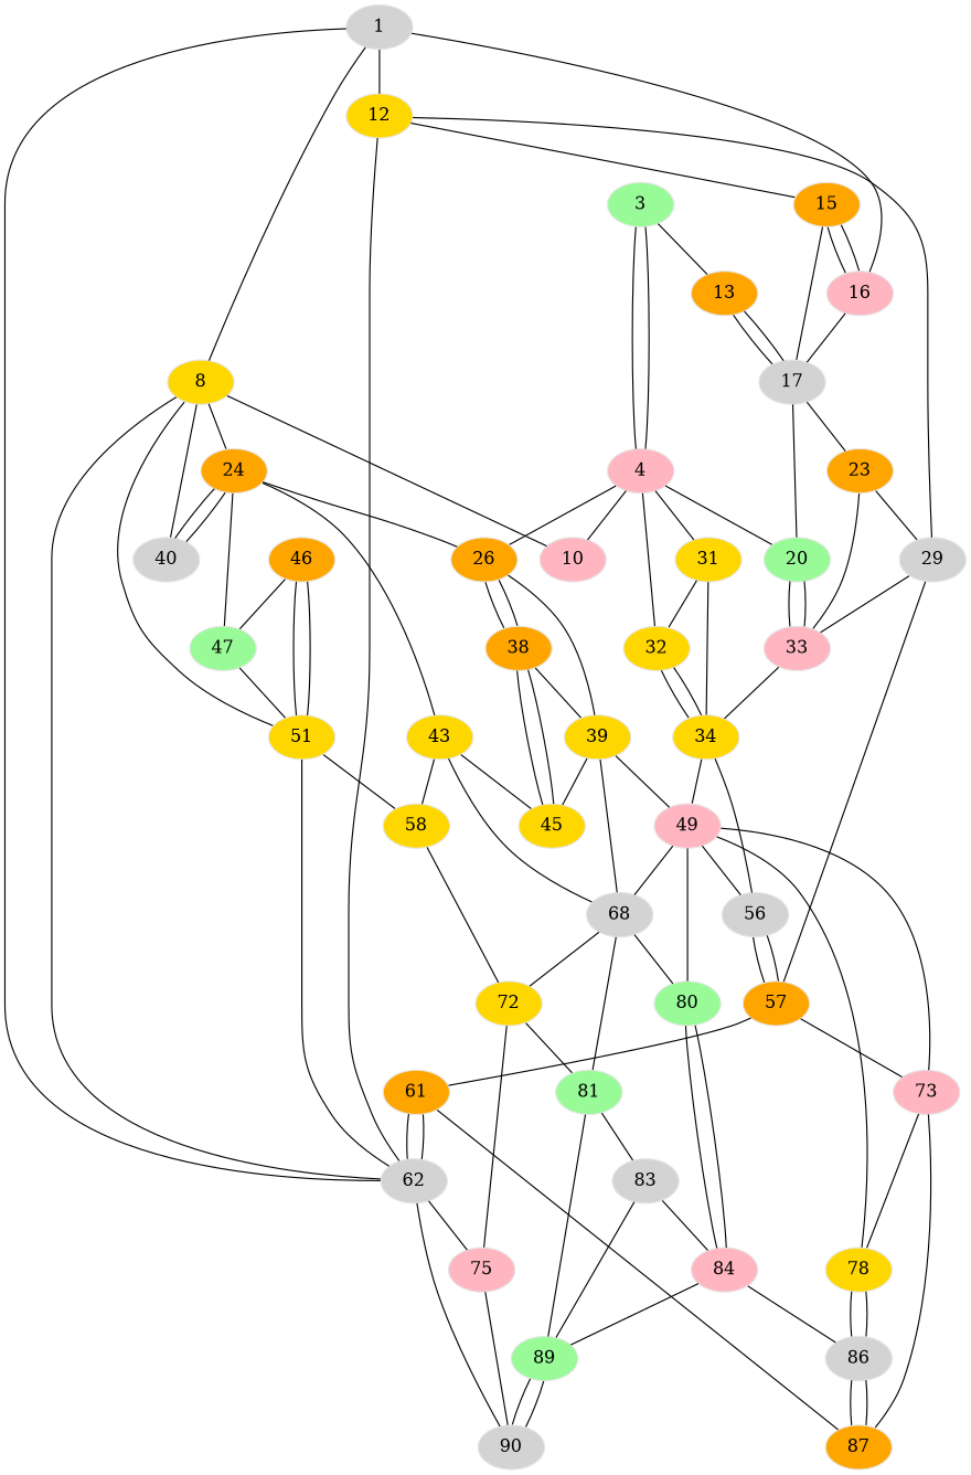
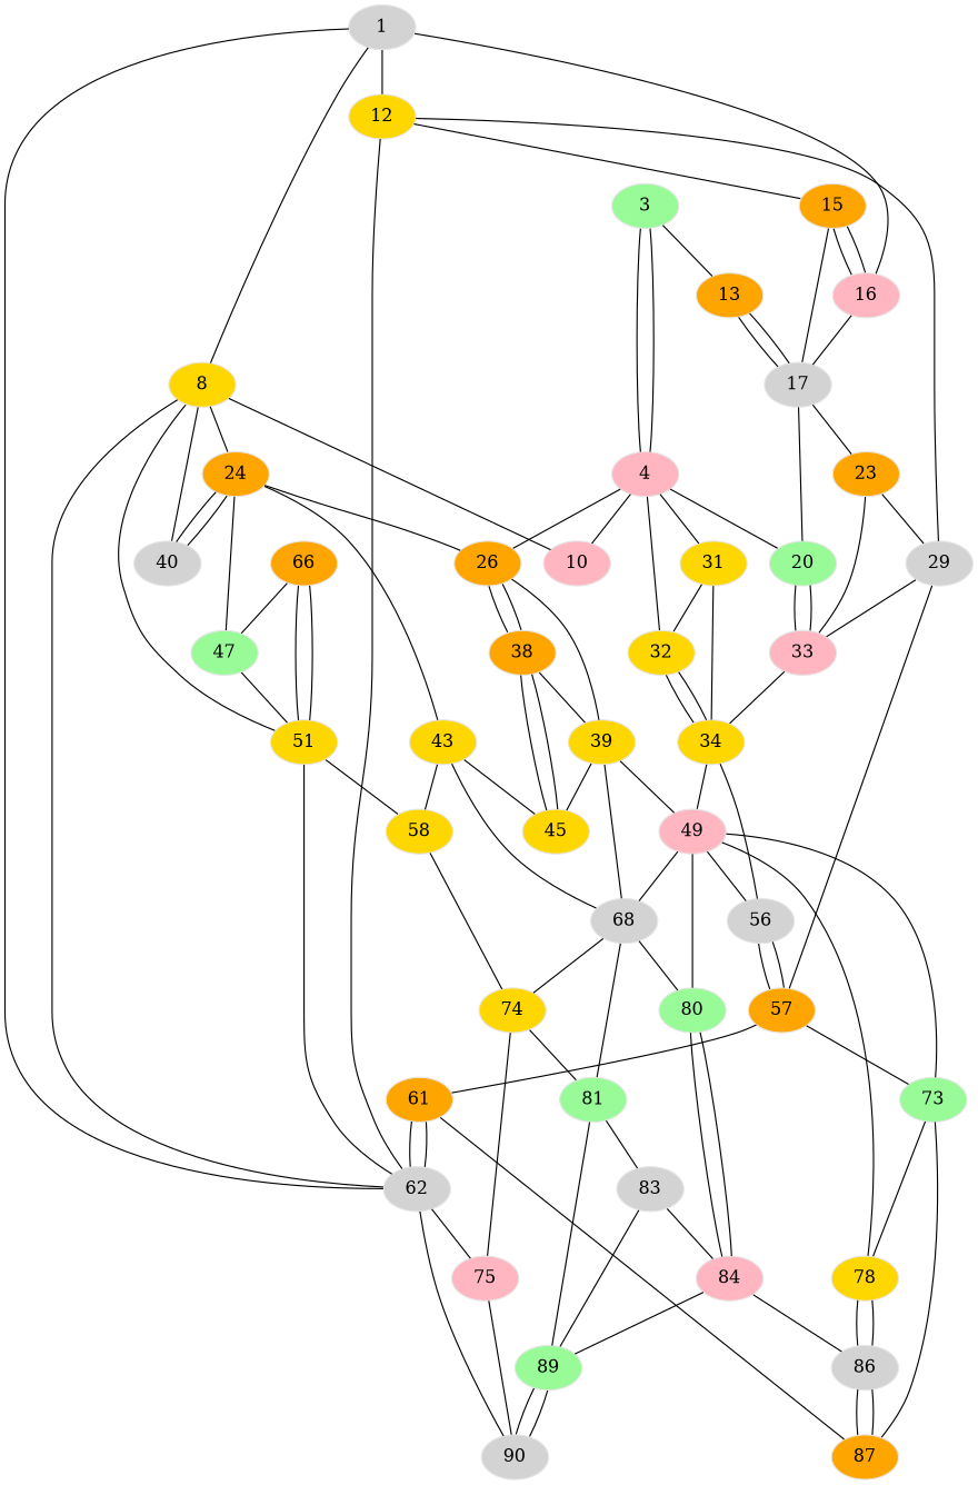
  graph {
    node [color=gray90 fillcolor=gold style=filled]
    1 [fillcolor=lightgrey super="+2+7"]
    8 [super="+9+41"]
    12 [super="+14"]
    62 [fillcolor=lightgrey super="+63+91"]
    16 [fillcolor=lightpink]
    3 [fillcolor=palegreen]
    4 [fillcolor=lightpink super="+19+5"]
    13 [fillcolor=orange]
    10 [fillcolor=lightpink]
    24 [fillcolor=orange super="+25"]
    40 [fillcolor=lightgrey]
    51 [super="+52+54"]
    15 [fillcolor=orange]
    29 [fillcolor=lightgrey super="+30"]
    75 [fillcolor=lightpink]
    90 [fillcolor=lightgrey]
    20 [fillcolor=palegreen]
    26 [fillcolor=orange]
    31
    32
    17 [fillcolor=lightgrey super="+18+21"]
    33 [fillcolor=lightpink super="+36"]
    38 [fillcolor=orange]
    39 [super="+48"]
    34 [super="+35+37"]
    43 [super="+44"]
    47 [fillcolor=palegreen]
    58 [super="+59"]
    57 [fillcolor=orange super="+60"]
    23 [fillcolor=orange super="+28"]
    45
    68 [fillcolor=lightgrey super="+71+69"]
-   73 [fillcolor=lightpink super="+79"]
+   73 [fillcolor=palegreen super="+79"]
    61 [fillcolor=orange super="+88"]
    49 [fillcolor=lightpink super="+65"]
    56 [fillcolor=lightgrey]
    78
    80 [fillcolor=palegreen]
-   72 [super="+76"]
+   72 [super="+76" label=74]
    81 [fillcolor=palegreen super="+82"]
-   46 [fillcolor=orange]
+   46 [fillcolor=orange label=66]
    87 [fillcolor=orange]
    86 [fillcolor=lightgrey]
    84 [fillcolor=lightpink super="+85"]
    83 [fillcolor=lightgrey]
    89 [fillcolor=palegreen super="+92"]
    1 -- 8
    1 -- 12 [weight=2]
    1 -- 62
    1 -- 16
    8 -- 62
    8 -- 10
    8 -- 24
    8 -- 40
    8 -- 51
    12 -- 62
    12 -- 15
    12 -- 29
    62 -- 75
    62 -- 90
    16 -- 17
    3 -- 4
    3 -- 4
    3 -- 13
    4 -- 10 [weight=2]
    4 -- 20
    4 -- 26
    4 -- 31
    4 -- 32
    13 -- 17
    13 -- 17
    24 -- 40
    24 -- 40
    24 -- 26
    24 -- 43
    24 -- 47
    51 -- 62
    51 -- 58 [weight=2]
    15 -- 16
    15 -- 16
    15 -- 17
    29 -- 33
    29 -- 57
    75 -- 90
    20 -- 33
    20 -- 33
    26 -- 38
    26 -- 38
    26 -- 39
    31 -- 32
    31 -- 34
    32 -- 34
    32 -- 34
    17 -- 20
    17 -- 23 [weight=2]
    33 -- 34
    38 -- 39
    38 -- 45
    38 -- 45
    39 -- 45
    39 -- 68
    39 -- 49
    34 -- 49
    34 -- 56
    43 -- 58
    43 -- 45
    43 -- 68
    47 -- 51
    58 -- 72
    57 -- 73
    57 -- 61
    23 -- 29
    23 -- 33
    68 -- 80
    68 -- 72
    68 -- 81
    73 -- 78
    73 -- 87
    61 -- 62 [weight=2]
    61 -- 62
    61 -- 87
    49 -- 68
    49 -- 73
    49 -- 56
    49 -- 78
    49 -- 80
    56 -- 57
    56 -- 57
    78 -- 86
    78 -- 86
    80 -- 84
    80 -- 84
    72 -- 75
    72 -- 81
    81 -- 83
    81 -- 89
    46 -- 51
    46 -- 51
    46 -- 47
    86 -- 87
    86 -- 87
    84 -- 86
    84 -- 89
    83 -- 84
    83 -- 89
    89 -- 90
    89 -- 90
  }
